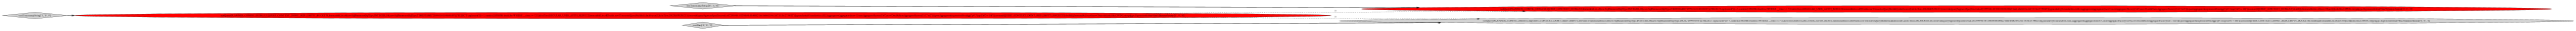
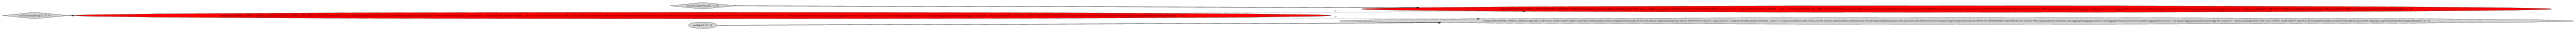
  digraph {
    rankdir=LR
    fontname="EB Garamond"
    node [fillcolor=lightgray shape=ellipse style=filled fontname="EB Garamond"]
    edge [style=bold fontname="EB Garamond"]
    n1 [label="testQuery(PLANNER_CONFIG_DEFAULT,QUERY_CONTEXT_DONT_SKIP_EMPTY_BUCKETS,ImmutableList.of(new SqlParameter(SqlType.INTEGER,10),new SqlParameter(SqlType.DATE,\"2999-01-01\")),\"SELECT exp(count(*)) + ?, sum(m2) FROM druid.foo WHERE __time >= ?\",CalciteTests.REGULAR_USER_AUTH_RESULT,ImmutableList.of(Druids.newTimeseriesQueryBuilder().dataSource(CalciteTests.DATASOURCE1).intervals(querySegmentSpec(Intervals.of(\"2999-01-01T00:00:00.000Z/146140482-04-24T15:36:27.903Z\"))).granularity(Granularities.ALL).aggregators(aggregators(new CountAggregatorFactory(\"a0\"),new DoubleSumAggregatorFactory(\"a1\",\"m2\"))).postAggregators(expressionPostAgg(\"p0\",\"(exp(\"a0\") + 10)\")).context(QUERY_CONTEXT_DONT_SKIP_EMPTY_BUCKETS).build()),ImmutableList.of(new Object((((edu.fdu.CPPDG.tinypdg.pe.ExpressionInfo@916ac5))@@@3@@@['0', '0', '1']"]
    n2 [label="testTimestampString['0', '1', '0']" shape=diamond]
    n3 [fillcolor=red label="testQuery(PLANNER_CONFIG_DEFAULT,QUERY_CONTEXT_DEFAULT,ImmutableList.of(new SqlParameter(SqlType.INTEGER,10),new SqlParameter(SqlType.TIMESTAMP,\"2999-01-01 00:00:00\")),\"SELECT exp(count(*)) + ?, sum(m2) FROM druid.foo WHERE __time >= ?\",CalciteTests.REGULAR_USER_AUTH_RESULT,ImmutableList.of(Druids.newTimeseriesQueryBuilder().dataSource(CalciteTests.DATASOURCE1).intervals(querySegmentSpec(Intervals.of(\"2999-01-01T00:00:00.000Z/146140482-04-24T15:36:27.903Z\"))).granularity(Granularities.ALL).aggregators(aggregators(new CountAggregatorFactory(\"a0\"),new DoubleSumAggregatorFactory(\"a1\",\"m2\"))).postAggregators(expressionPostAgg(\"p0\",\"(exp(\"a0\") + 10)\")).context(QUERY_CONTEXT_DEFAULT).build()),ImmutableList.of(new Object((((edu.fdu.CPPDG.tinypdg.pe.ExpressionInfo@916a71))@@@3@@@['0', '1', '0']"]
    n4 [fillcolor=red label="testQuery(PLANNER_CONFIG_DEFAULT,QUERY_CONTEXT_DONT_SKIP_EMPTY_BUCKETS,ImmutableList.of(new SqlParameter(SqlType.INTEGER,10),new SqlParameter(SqlType.TIMESTAMP,\"2999-01-01 00:00:00\")),\"SELECT exp(count(*)) + ?, sum(m2) FROM druid.foo WHERE __time >= ?\",CalciteTests.REGULAR_USER_AUTH_RESULT,ImmutableList.of(Druids.newTimeseriesQueryBuilder().dataSource(CalciteTests.DATASOURCE1).intervals(querySegmentSpec(Intervals.of(\"2999-01-01T00:00:00.000Z/146140482-04-24T15:36:27.903Z\"))).granularity(Granularities.ALL).aggregators(aggregators(new CountAggregatorFactory(\"a0\"),new DoubleSumAggregatorFactory(\"a1\",\"m2\"))).postAggregators(expressionPostAgg(\"p0\",\"(exp(\"a0\") + 10)\")).context(QUERY_CONTEXT_DONT_SKIP_EMPTY_BUCKETS).build()),ImmutableList.of(new Object((((edu.fdu.CPPDG.tinypdg.pe.ExpressionInfo@916a1d))@@@3@@@['1', '0', '0']"]
-   n5 [label="testDate['0', '0', '1']" shape=diamond]
+   n5 [label="testDate['0', '0', '1']"]
    n6 [label="testTimestampString['1', '0', '0']" shape=diamond]
    n2 -> n3
    n4 -> n1 [label=0 style=dashed]
    n4 -> n3 [label=0 style=dashed]
    n5 -> n1
    n6 -> n4
  }
